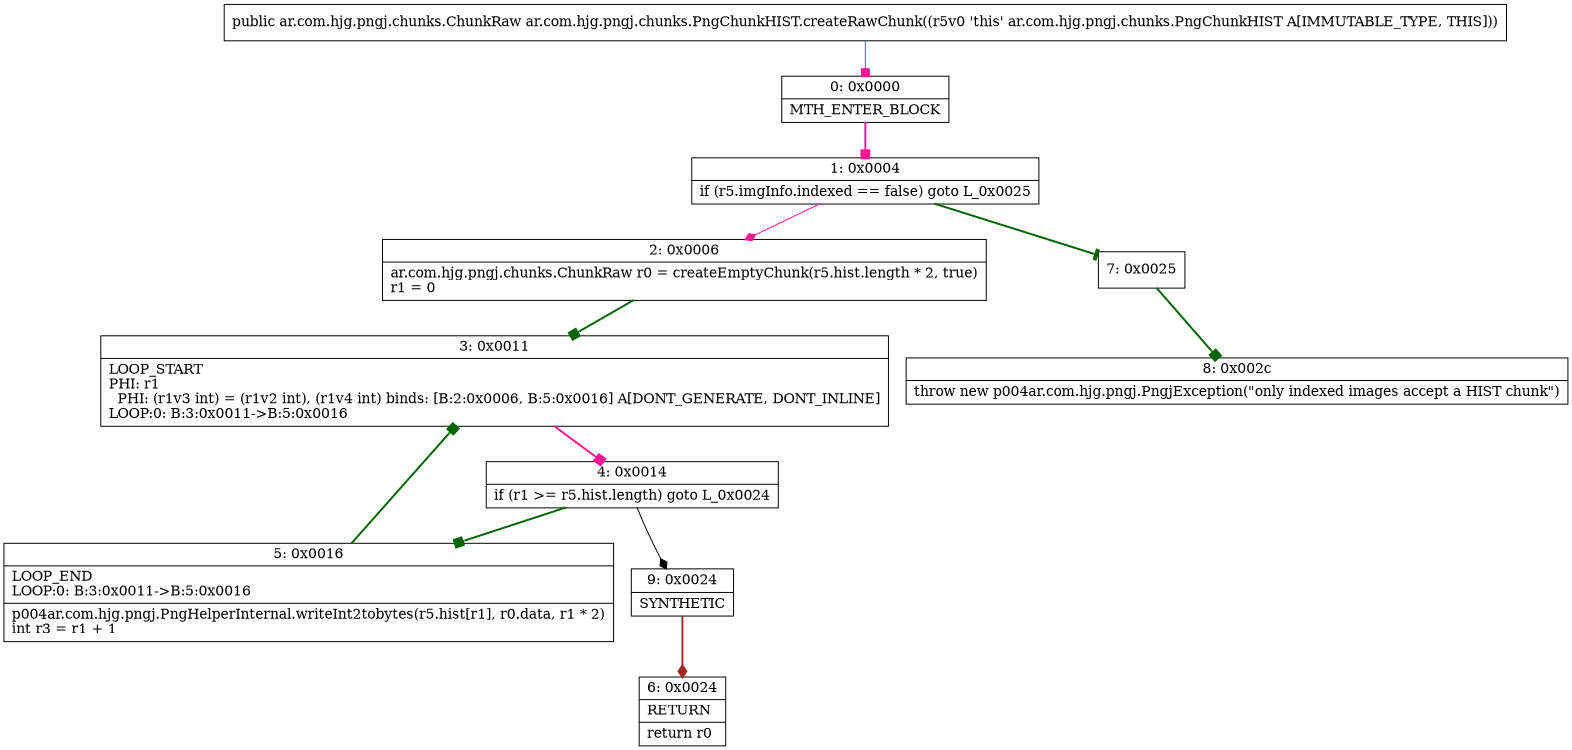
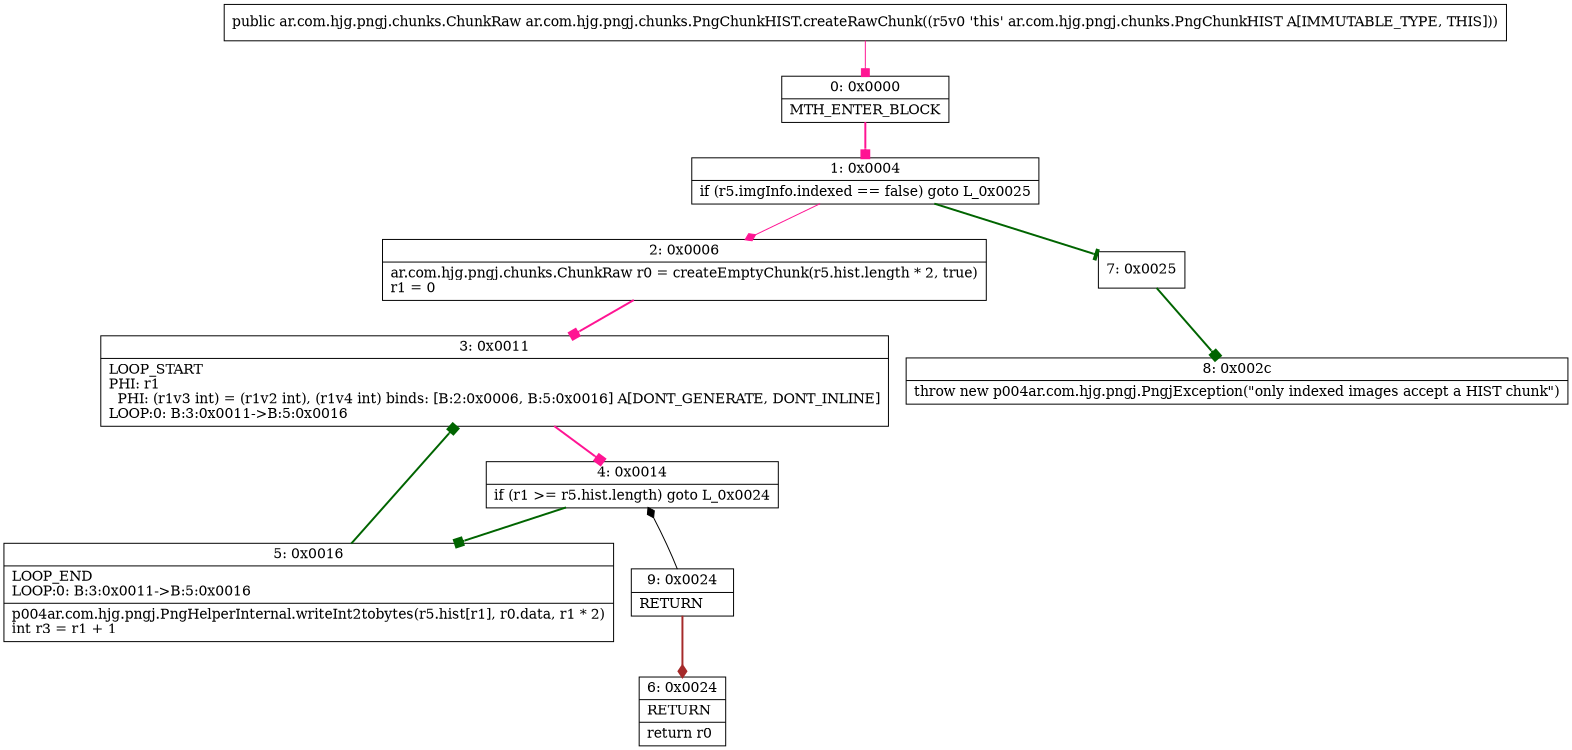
  digraph {
    fontname="DejaVu Serif"
    node [fontname="DejaVu Serif" shape=record]
    edge [arrowhead=box color=deeppink fontname="DejaVu Serif" style=bold]
    n1 [label="{0\:\ 0x0000|MTH_ENTER_BLOCK\l}"]
    n2 [label="{1\:\ 0x0004|if (r5.imgInfo.indexed == false) goto L_0x0025\l}"]
    n3 [label="{2\:\ 0x0006|ar.com.hjg.pngj.chunks.ChunkRaw r0 = createEmptyChunk(r5.hist.length * 2, true)\lr1 = 0\l}"]
    n4 [label="{7\:\ 0x0025}"]
    n5 [label="{3\:\ 0x0011|LOOP_START\lPHI: r1 \l  PHI: (r1v3 int) = (r1v2 int), (r1v4 int) binds: [B:2:0x0006, B:5:0x0016] A[DONT_GENERATE, DONT_INLINE]\lLOOP:0: B:3:0x0011\-\>B:5:0x0016\l}"]
    n6 [label="{8\:\ 0x002c|throw new p004ar.com.hjg.pngj.PngjException(\"only indexed images accept a HIST chunk\")\l}"]
    n7 [label="{4\:\ 0x0014|if (r1 \>= r5.hist.length) goto L_0x0024\l}"]
    n8 [label="{5\:\ 0x0016|LOOP_END\lLOOP:0: B:3:0x0011\-\>B:5:0x0016\l|p004ar.com.hjg.pngj.PngHelperInternal.writeInt2tobytes(r5.hist[r1], r0.data, r1 * 2)\lint r3 = r1 + 1\l}"]
-   n9 [label="{9\:\ 0x0024|SYNTHETIC\l}"]
+   n9 [label="{9\:\ 0x0024|RETURN\l}"]
    n10 [label="{6\:\ 0x0024|RETURN\l|return r0\l}"]
    n11 [label="{public ar.com.hjg.pngj.chunks.ChunkRaw ar.com.hjg.pngj.chunks.PngChunkHIST.createRawChunk((r5v0 'this' ar.com.hjg.pngj.chunks.PngChunkHIST A[IMMUTABLE_TYPE, THIS])) }"]
    n1 -> n2
    n2 -> n3 [arrowhead=diamond style=solid]
    n2 -> n4 [arrowhead=tee color=darkgreen]
-   n3 -> n5 [color=darkgreen]
+   n3 -> n5
    n4 -> n6 [color=darkgreen]
    n5 -> n7
    n7 -> n8 [color=darkgreen]
-   n7 -> n9 [arrowhead=diamond color=black style=solid]
+   n9 -> n7 [arrowhead=diamond color=black style=solid]
    n8 -> n5 [color=darkgreen]
    n9 -> n10 [arrowhead=diamond color=brown]
    n11 -> n1 [style=solid]
  }
